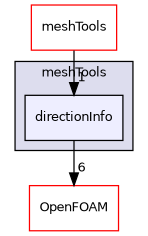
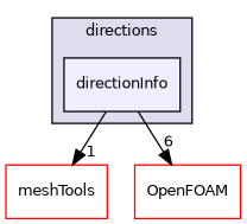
  digraph {
    compound=true
    node [fontname=Helvetica fontsize=10 shape=box color=red]
    edge [labeldistance=1.5 labelfontname=Helvetica labelfontsize=10]
    n1 [fillcolor="#eeeeff" label=directionInfo pencolor=black style=filled color=""]
    n2 [label=meshTools]
    n3 [label=OpenFOAM]
    subgraph cluster_1 {
      bgcolor="#ddddee"
      fontname=Helvetica
      fontsize=10
-     label=meshTools
+     label=directions
      pencolor=black
      n1
    }
-   n2 -> n1 [headlabel=1]
+   n1 -> n2 [headlabel=1]
    n1 -> n3 [headlabel=6]
  }
